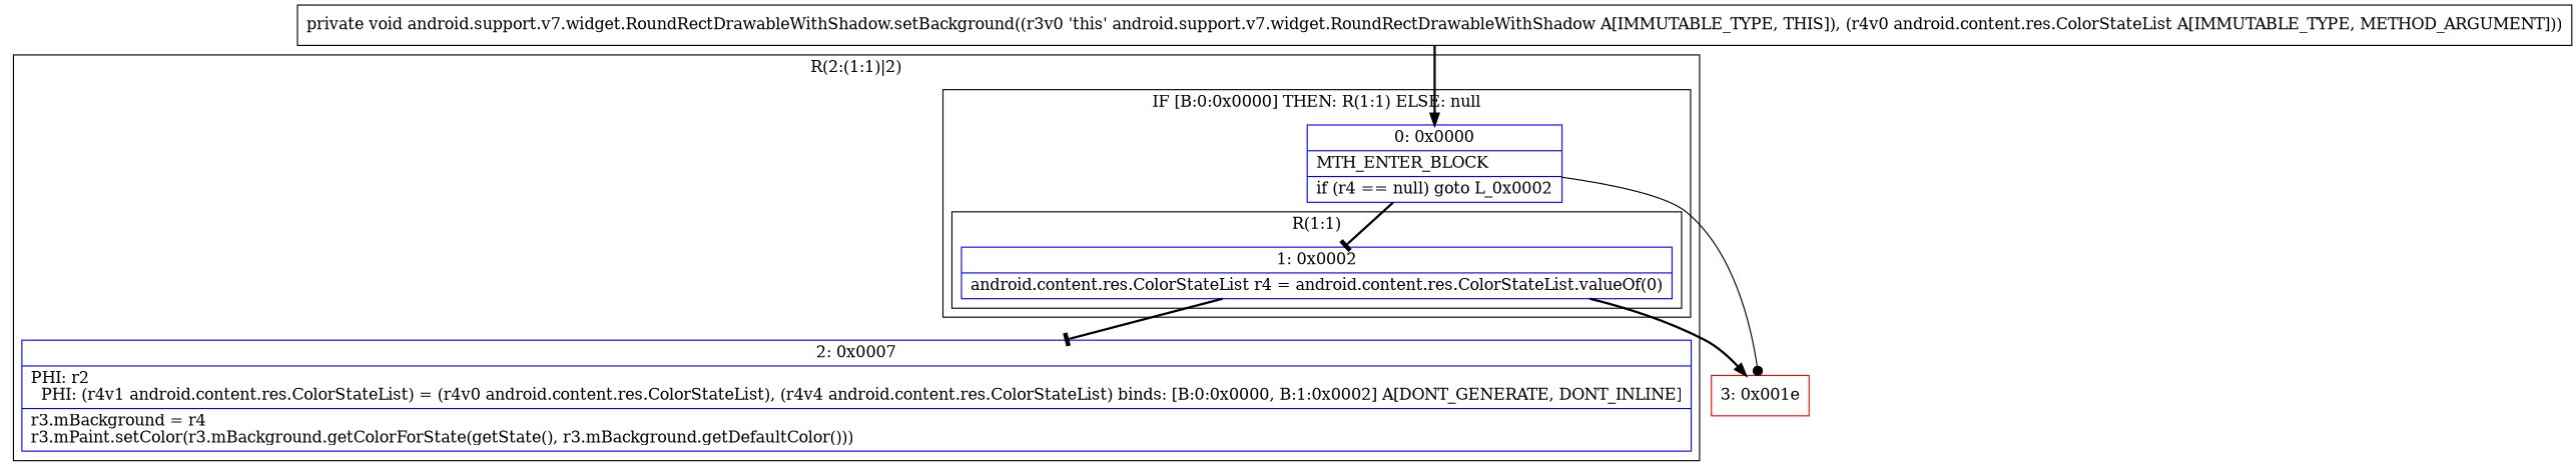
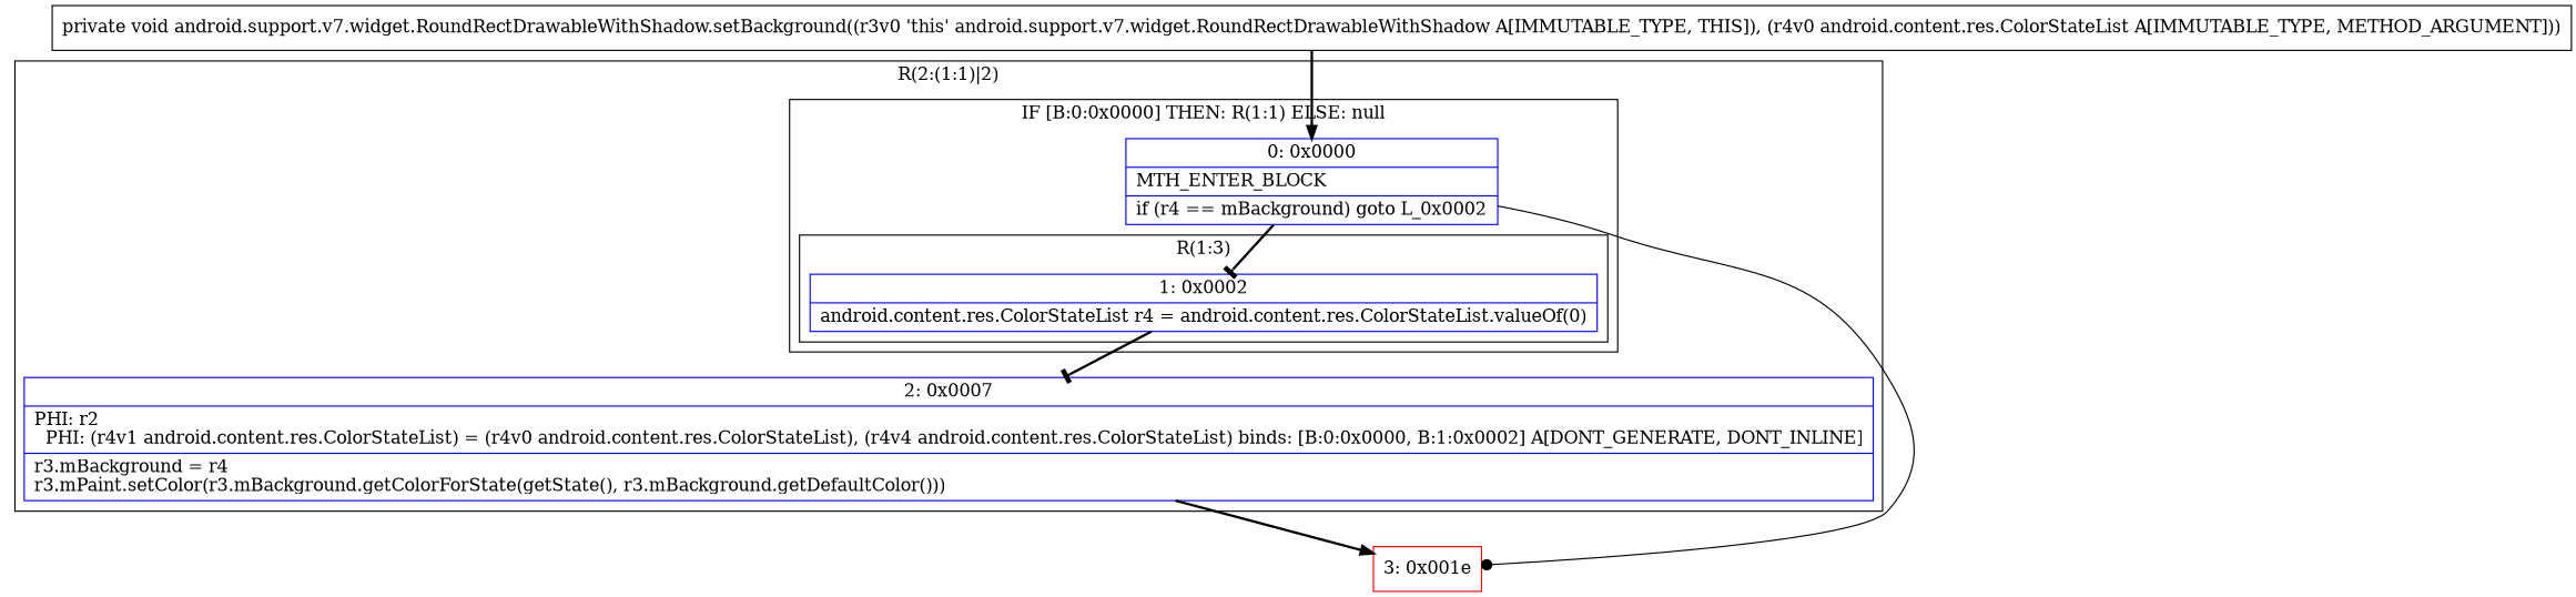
  digraph {
    node [color=blue shape=record]
    edge [arrowhead=tee style=bold]
    n1 [label="{1\:\ 0x0002|android.content.res.ColorStateList r4 = android.content.res.ColorStateList.valueOf(0)\l}"]
-   n2 [label="{0\:\ 0x0000|MTH_ENTER_BLOCK\l|if (r4 == null) goto L_0x0002\l}"]
+   n2 [label="{0\:\ 0x0000|MTH_ENTER_BLOCK\l|if (r4 == mBackground) goto L_0x0002\l}"]
    n3 [label="{2\:\ 0x0007|PHI: r2 \l  PHI: (r4v1 android.content.res.ColorStateList) = (r4v0 android.content.res.ColorStateList), (r4v4 android.content.res.ColorStateList) binds: [B:0:0x0000, B:1:0x0002] A[DONT_GENERATE, DONT_INLINE]\l|r3.mBackground = r4\lr3.mPaint.setColor(r3.mBackground.getColorForState(getState(), r3.mBackground.getDefaultColor()))\l}"]
    n4 [color=red label="{3\:\ 0x001e}"]
    n5 [label="{private void android.support.v7.widget.RoundRectDrawableWithShadow.setBackground((r3v0 'this' android.support.v7.widget.RoundRectDrawableWithShadow A[IMMUTABLE_TYPE, THIS]), (r4v0 android.content.res.ColorStateList A[IMMUTABLE_TYPE, METHOD_ARGUMENT])) }" color=""]
    subgraph cluster_1 {
      label="R(2:(1:1)|2)"
      n3
      subgraph cluster_2 {
        label="IF [B:0:0x0000] THEN: R(1:1) ELSE: null"
        n2
        subgraph cluster_3 {
-         label="R(1:1)"
+         label="R(1:3)"
          n1
        }
      }
    }
    n1 -> n3
    n2 -> n1
    n2 -> n4 [arrowhead=dot style=solid]
-   n1 -> n4 [arrowhead=normal]
+   n3 -> n4 [arrowhead=normal]
    n5 -> n2 [arrowhead=normal]
  }
